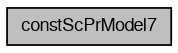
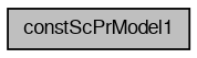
  digraph {
-   n1 [color=black fillcolor=grey75 fontcolor=black fontname=FreeSans fontsize=10 height=0.2 label=constScPrModel7 shape=record style=filled width=0.4]
+   n1 [color=black fillcolor=grey75 fontcolor=black fontname=FreeSans fontsize=10 height=0.2 label=constScPrModel1 shape=record style=filled width=0.4]
  }
